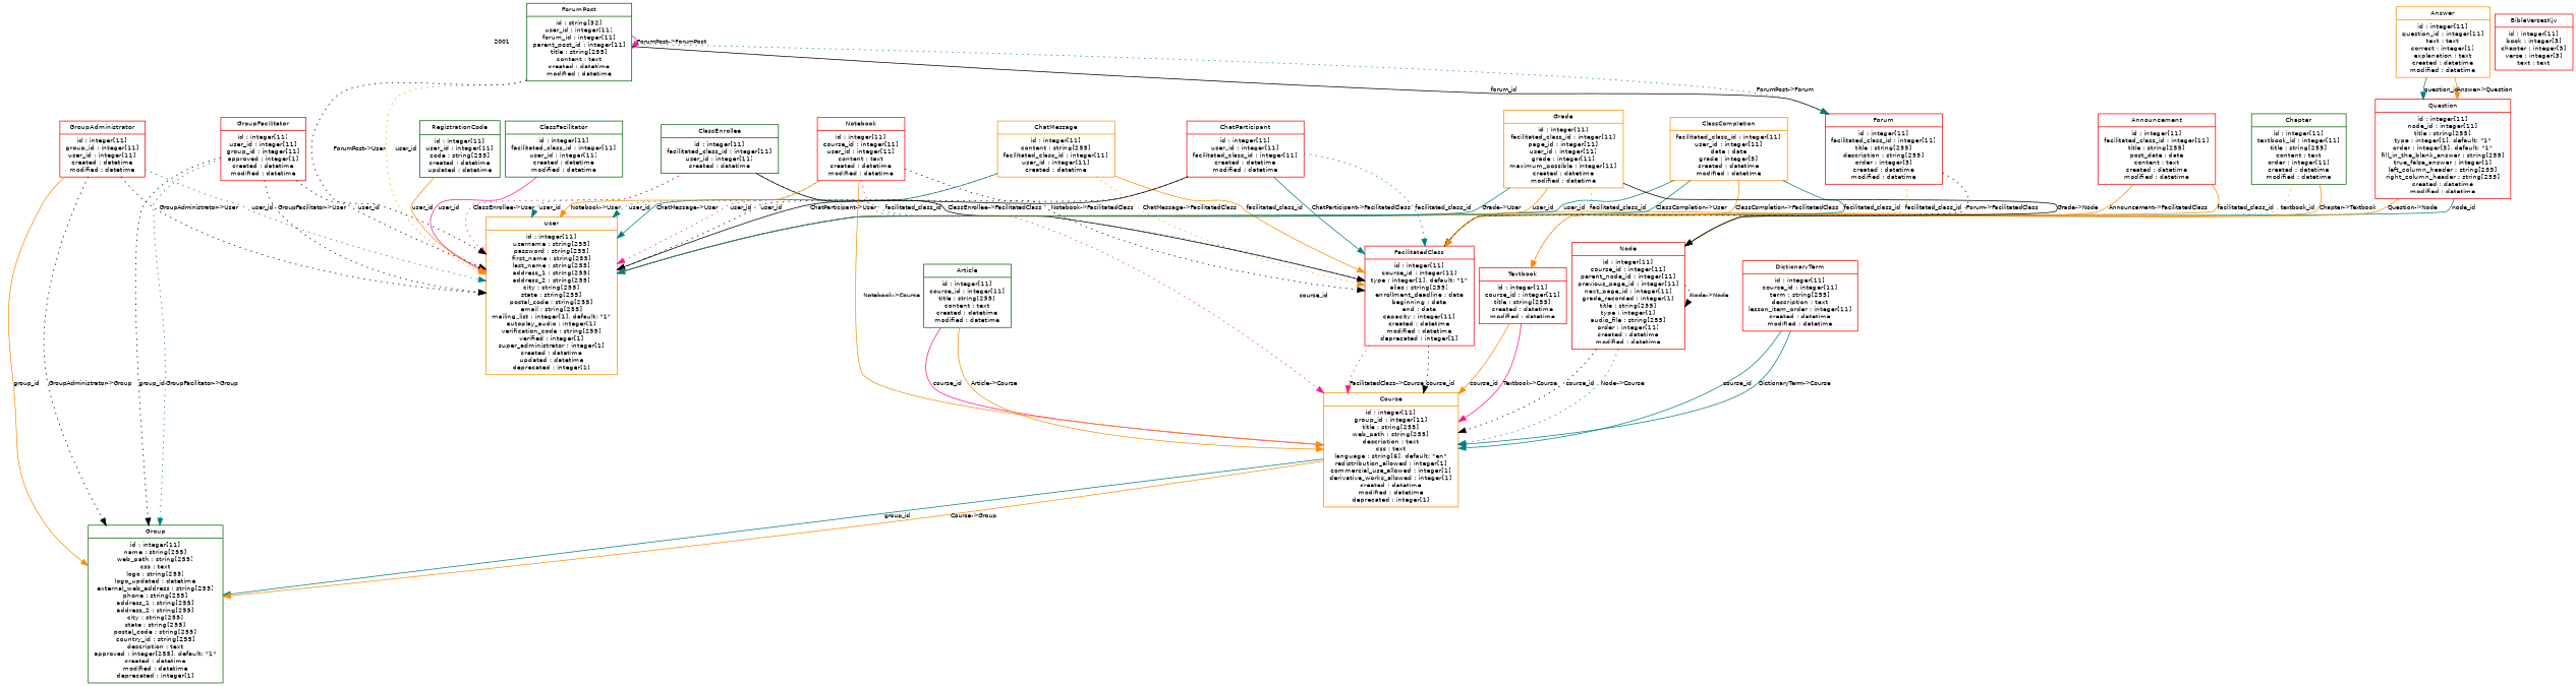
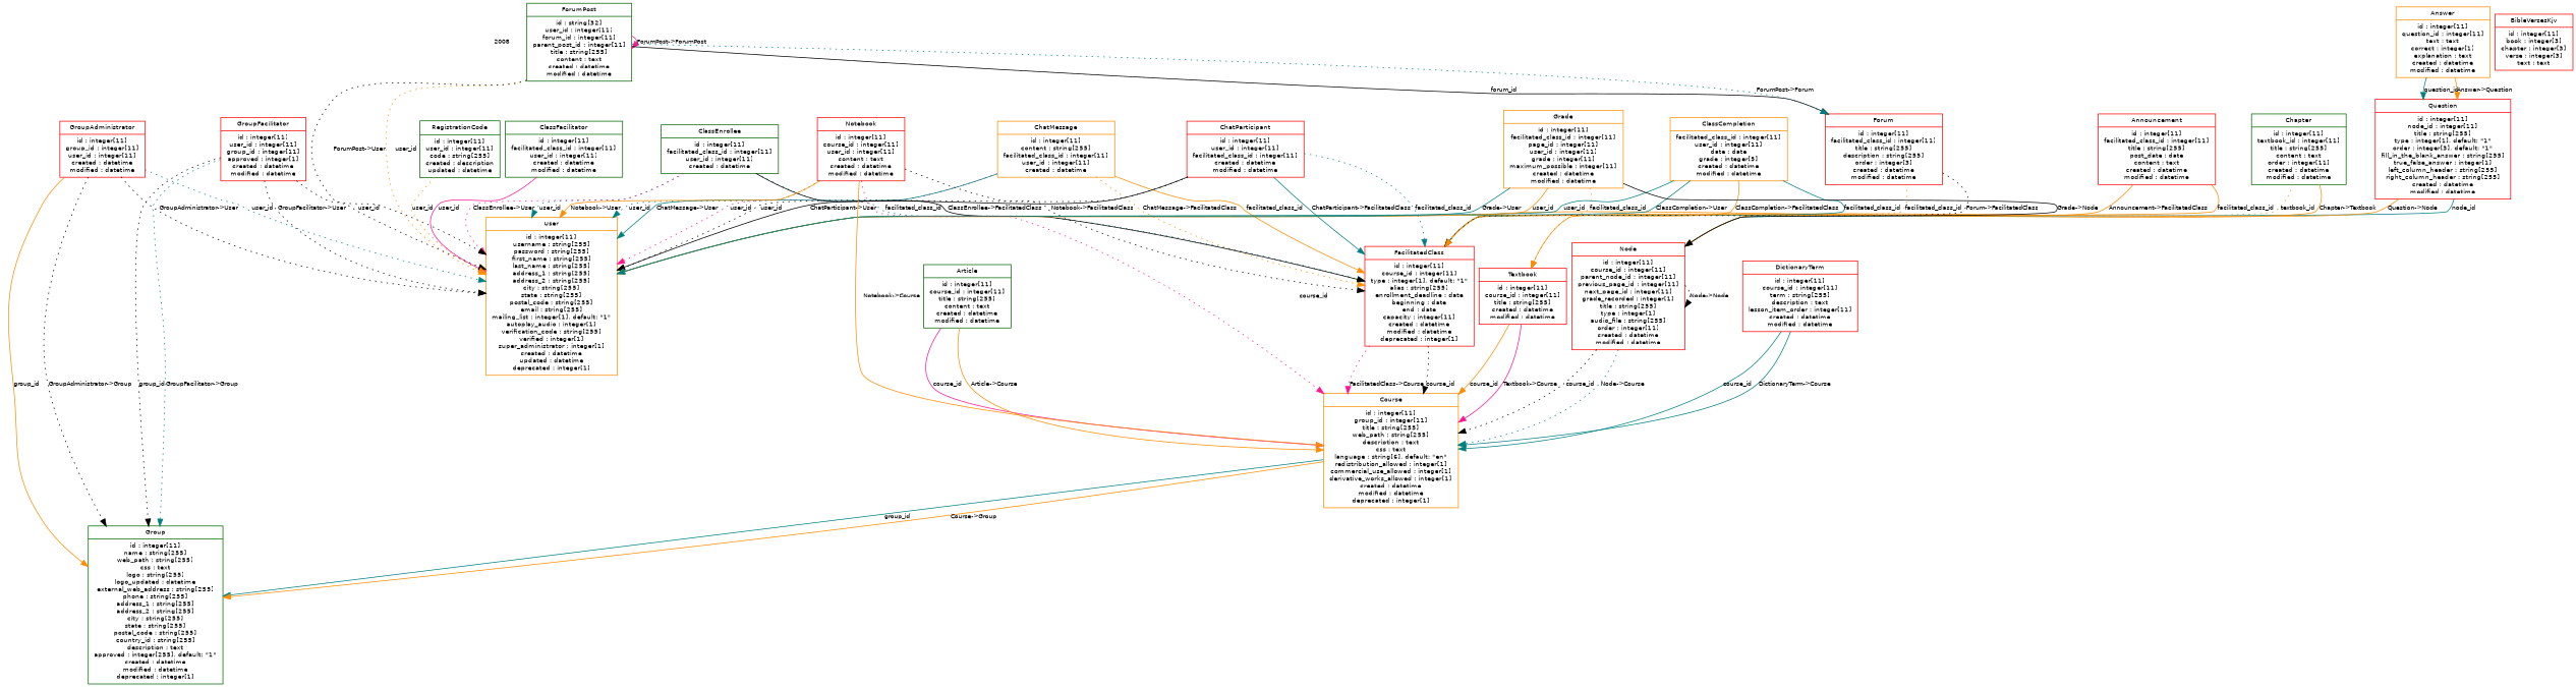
  digraph {
    nodesep=0.1
    ranksep=0.1
    splines=true
    node [color=red fontname=Helvetica fontsize=9 shape=record]
    edge [color=darkorange fontname=Helvetica fontsize=8 style=solid]
-   n1 [color=darkorange fontsize=8 label=2001 shape=plaintext]
+   n1 [color=darkorange fontsize=8 label=2008 shape=plaintext]
    n2 [label="{Announcement|id : integer[11]\nfacilitated_class_id : integer[11]\ntitle : string[255]\npost_date : date\ncontent : text\ncreated : datetime\nmodified : datetime\n}"]
    n3 [label="{FacilitatedClass|id : integer[11]\ncourse_id : integer[11]\ntype : integer[1], default: \"1\"\nalias : string[255]\nenrollment_deadline : date\nbeginning : date\nend : date\ncapacity : integer[11]\ncreated : datetime\nmodified : datetime\ndeprecated : integer[1]\n}"]
    n4 [color=darkorange label="{Course|id : integer[11]\ngroup_id : integer[11]\ntitle : string[255]\nweb_path : string[255]\ndescription : text\ncss : text\nlanguage : string[6], default: \"en\"\nredistribution_allowed : integer[1]\ncommercial_use_allowed : integer[1]\nderivative_works_allowed : integer[1]\ncreated : datetime\nmodified : datetime\ndeprecated : integer[1]\n}"]
    n5 [color=darkorange label="{Answer|id : integer[11]\nquestion_id : integer[11]\ntext : text\ncorrect : integer[1]\nexplanation : text\ncreated : datetime\nmodified : datetime\n}"]
    n6 [label="{Question|id : integer[11]\nnode_id : integer[11]\ntitle : string[255]\ntype : integer[1], default: \"1\"\norder : integer[3], default: \"1\"\nfill_in_the_blank_answer : string[255]\ntrue_false_answer : integer[1]\nleft_column_header : string[255]\nright_column_header : string[255]\ncreated : datetime\nmodified : datetime\n}"]
    n7 [label="{Node|id : integer[11]\ncourse_id : integer[11]\nparent_node_id : integer[11]\nprevious_page_id : integer[11]\nnext_page_id : integer[11]\ngrade_recorded : integer[1]\ntitle : string[255]\ntype : integer[1]\naudio_file : string[255]\norder : integer[11]\ncreated : datetime\nmodified : datetime\n}"]
    n8 [color=darkgreen label="{Article|id : integer[11]\ncourse_id : integer[11]\ntitle : string[255]\ncontent : text\ncreated : datetime\nmodified : datetime\n}"]
    n9 [color=darkgreen label="{Group|id : integer[11]\nname : string[255]\nweb_path : string[255]\ncss : text\nlogo : string[255]\nlogo_updated : datetime\nexternal_web_address : string[255]\nphone : string[255]\naddress_1 : string[255]\naddress_2 : string[255]\ncity : string[255]\nstate : string[255]\npostal_code : string[255]\ncountry_id : string[255]\ndescription : text\napproved : integer[255], default: \"1\"\ncreated : datetime\nmodified : datetime\ndeprecated : integer[1]\n}"]
    n10 [label="{BibleVersesKjv|id : integer[11]\nbook : integer[3]\nchapter : integer[3]\nverse : integer[3]\ntext : text\n}"]
    n11 [color=darkgreen label="{Chapter|id : integer[11]\ntextbook_id : integer[11]\ntitle : string[255]\ncontent : text\norder : integer[11]\ncreated : datetime\nmodified : datetime\n}"]
    n12 [label="{Textbook|id : integer[11]\ncourse_id : integer[11]\ntitle : string[255]\ncreated : datetime\nmodified : datetime\n}"]
    n13 [color=darkorange label="{ChatMessage|id : integer[11]\ncontent : string[255]\nfacilitated_class_id : integer[11]\nuser_id : integer[11]\ncreated : datetime\n}"]
    n14 [color=darkorange label="{User|id : integer[11]\nusername : string[255]\npassword : string[255]\nfirst_name : string[255]\nlast_name : string[255]\naddress_1 : string[255]\naddress_2 : string[255]\ncity : string[255]\nstate : string[255]\npostal_code : string[255]\nemail : string[255]\nmailing_list : integer[1], default: \"1\"\nautoplay_audio : integer[1]\nverification_code : string[255]\nverified : integer[1]\nsuper_administrator : integer[1]\ncreated : datetime\nupdated : datetime\ndeprecated : integer[1]\n}"]
    n15 [label="{ChatParticipant|id : integer[11]\nuser_id : integer[11]\nfacilitated_class_id : integer[11]\ncreated : datetime\nmodified : datetime\n}"]
    n16 [color=darkorange label="{ClassCompletion|facilitated_class_id : integer[11]\nuser_id : integer[11]\ndate : date\ngrade : integer[5]\ncreated : datetime\nmodified : datetime\n}"]
    n17 [color=darkgreen label="{ClassEnrollee|id : integer[11]\nfacilitated_class_id : integer[11]\nuser_id : integer[11]\ncreated : datetime\n}"]
    n18 [color=darkgreen label="{ClassFacilitator|id : integer[11]\nfacilitated_class_id : integer[11]\nuser_id : integer[11]\ncreated : datetime\nmodified : datetime\n}"]
    n19 [label="{DictionaryTerm|id : integer[11]\ncourse_id : integer[11]\nterm : string[255]\ndescription : text\nlesson_item_order : integer[11]\ncreated : datetime\nmodified : datetime\n}"]
    n20 [color=darkgreen label="{ForumPost|id : string[32]\nuser_id : integer[11]\nforum_id : integer[11]\nparent_post_id : integer[11]\ntitle : string[255]\ncontent : text\ncreated : datetime\nmodified : datetime\n}"]
    n21 [label="{Forum|id : integer[11]\nfacilitated_class_id : integer[11]\ntitle : string[255]\ndescription : string[255]\norder : integer[3]\ncreated : datetime\nmodified : datetime\n}"]
    n22 [color=darkorange label="{Grade|id : integer[11]\nfacilitated_class_id : integer[11]\npage_id : integer[11]\nuser_id : integer[11]\ngrade : integer[11]\nmaximum_possible : integer[11]\ncreated : datetime\nmodified : datetime\n}"]
    n23 [label="{GroupAdministrator|id : integer[11]\ngroup_id : integer[11]\nuser_id : integer[11]\ncreated : datetime\nmodified : datetime\n}"]
    n24 [label="{GroupFacilitator|id : integer[11]\nuser_id : integer[11]\ngroup_id : integer[11]\napproved : integer[1]\ncreated : datetime\nmodified : datetime\n}"]
    n25 [label="{Notebook|id : integer[11]\ncourse_id : integer[11]\nuser_id : integer[11]\ncontent : text\ncreated : datetime\nmodified : datetime\n}"]
-   n26 [color=darkgreen label="{RegistrationCode|id : integer[11]\nuser_id : integer[11]\ncode : string[255]\ncreated : datetime\nupdated : datetime\n}"]
+   n26 [color=darkgreen label="{RegistrationCode|id : integer[11]\nuser_id : integer[11]\ncode : string[255]\ncreated : description\nupdated : datetime\n}"]
    n2 -> n3 [label=facilitated_class_id]
    n2 -> n3 [label="Announcement->FacilitatedClass"]
    n3 -> n4 [color=black label=course_id style=dotted]
    n3 -> n4 [color=deeppink label="FacilitatedClass->Course" style=dotted]
    n4 -> n9 [color=teal label=group_id]
    n4 -> n9 [label="Course->Group"]
    n5 -> n6 [color=teal label=question_id]
    n5 -> n6 [label="Answer->Question"]
    n6 -> n7 [color=teal label=node_id]
    n6 -> n7 [label="Question->Node"]
    n7 -> n4 [color=black label=course_id style=dotted]
    n7 -> n4 [color=teal label="Node->Course" style=dotted]
    n7 -> n7 [color=black label="Node->Node" style=dotted]
    n8 -> n4 [color=deeppink label=course_id]
    n8 -> n4 [label="Article->Course"]
    n11 -> n12 [label=textbook_id style=dotted]
    n11 -> n12 [label="Chapter->Textbook"]
    n12 -> n4 [label=course_id]
    n12 -> n4 [color=deeppink label="Textbook->Course"]
    n13 -> n3 [label=facilitated_class_id]
    n13 -> n3 [label="ChatMessage->FacilitatedClass" style=dotted]
    n13 -> n14 [color=deeppink label=user_id style=dotted]
    n13 -> n14 [color=teal label="ChatMessage->User"]
    n15 -> n3 [color=teal label=facilitated_class_id style=dotted]
    n15 -> n3 [color=teal label="ChatParticipant->FacilitatedClass"]
    n15 -> n14 [color=black label=user_id style=dotted]
    n15 -> n14 [color=black label="ChatParticipant->User"]
    n16 -> n3 [color=teal label=facilitated_class_id]
    n16 -> n3 [label="ClassCompletion->FacilitatedClass"]
    n16 -> n14 [color=teal label=user_id]
    n16 -> n14 [color=teal label="ClassCompletion->User"]
    n17 -> n3 [color=teal label=facilitated_class_id style=dotted]
    n17 -> n3 [color=black label="ClassEnrollee->FacilitatedClass"]
    n17 -> n14 [color=teal label=user_id style=dotted]
    n17 -> n14 [color=deeppink label="ClassEnrollee->User" style=dotted]
    n18 -> n14 [color=deeppink label=user_id]
    n19 -> n4 [color=teal label=course_id]
    n19 -> n4 [color=teal label="DictionaryTerm->Course"]
    n20 -> n14 [label=user_id style=dotted]
    n20 -> n14 [color=black label="ForumPost->User" style=dotted]
    n20 -> n20 [color=deeppink label="ForumPost->ForumPost"]
    n20 -> n21 [color=black label=forum_id]
    n20 -> n21 [color=teal label="ForumPost->Forum" style=dotted]
    n21 -> n3 [label=facilitated_class_id style=dotted]
    n21 -> n3 [color=black label="Forum->FacilitatedClass" style=dotted]
    n22 -> n3 [label=facilitated_class_id style=dotted]
    n22 -> n7 [color=black label="Grade->Node"]
    n22 -> n14 [label=user_id]
    n22 -> n14 [color=teal label="Grade->User"]
    n23 -> n9 [label=group_id]
    n23 -> n9 [color=black label="GroupAdministrator->Group" style=dotted]
    n23 -> n14 [color=teal label=user_id style=dotted]
    n23 -> n14 [color=black label="GroupAdministrator->User" style=dotted]
    n24 -> n9 [color=black label=group_id style=dotted]
    n24 -> n9 [color=teal label="GroupFacilitator->Group" style=dotted]
    n24 -> n14 [color=black label=user_id style=dotted]
    n24 -> n14 [color=black label="GroupFacilitator->User" style=dotted]
    n25 -> n3 [color=black label="Notebook->FacilitatedClass" style=dotted]
    n25 -> n4 [color=deeppink label=course_id style=dotted]
    n25 -> n4 [label="Notebook->Course"]
    n25 -> n14 [color=teal label=user_id style=dotted]
    n25 -> n14 [label="Notebook->User"]
-   n26 -> n14 [label=user_id]
+   n26 -> n14 [label=user_id style=dotted]
  }
